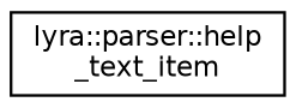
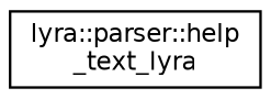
  digraph {
    rankdir=TB
    fontname="DejaVu Sans"
-   n1 [color=black fillcolor=white fontname="DejaVu Sans" fontsize=10 height=0.2 label="lyra::parser::help\l_text_item" shape=record style=filled width=0.4]
+   n1 [color=black fillcolor=white fontname="DejaVu Sans" fontsize=10 height=0.2 label="lyra::parser::help\l_text_lyra" shape=record style=filled width=0.4]
  }
